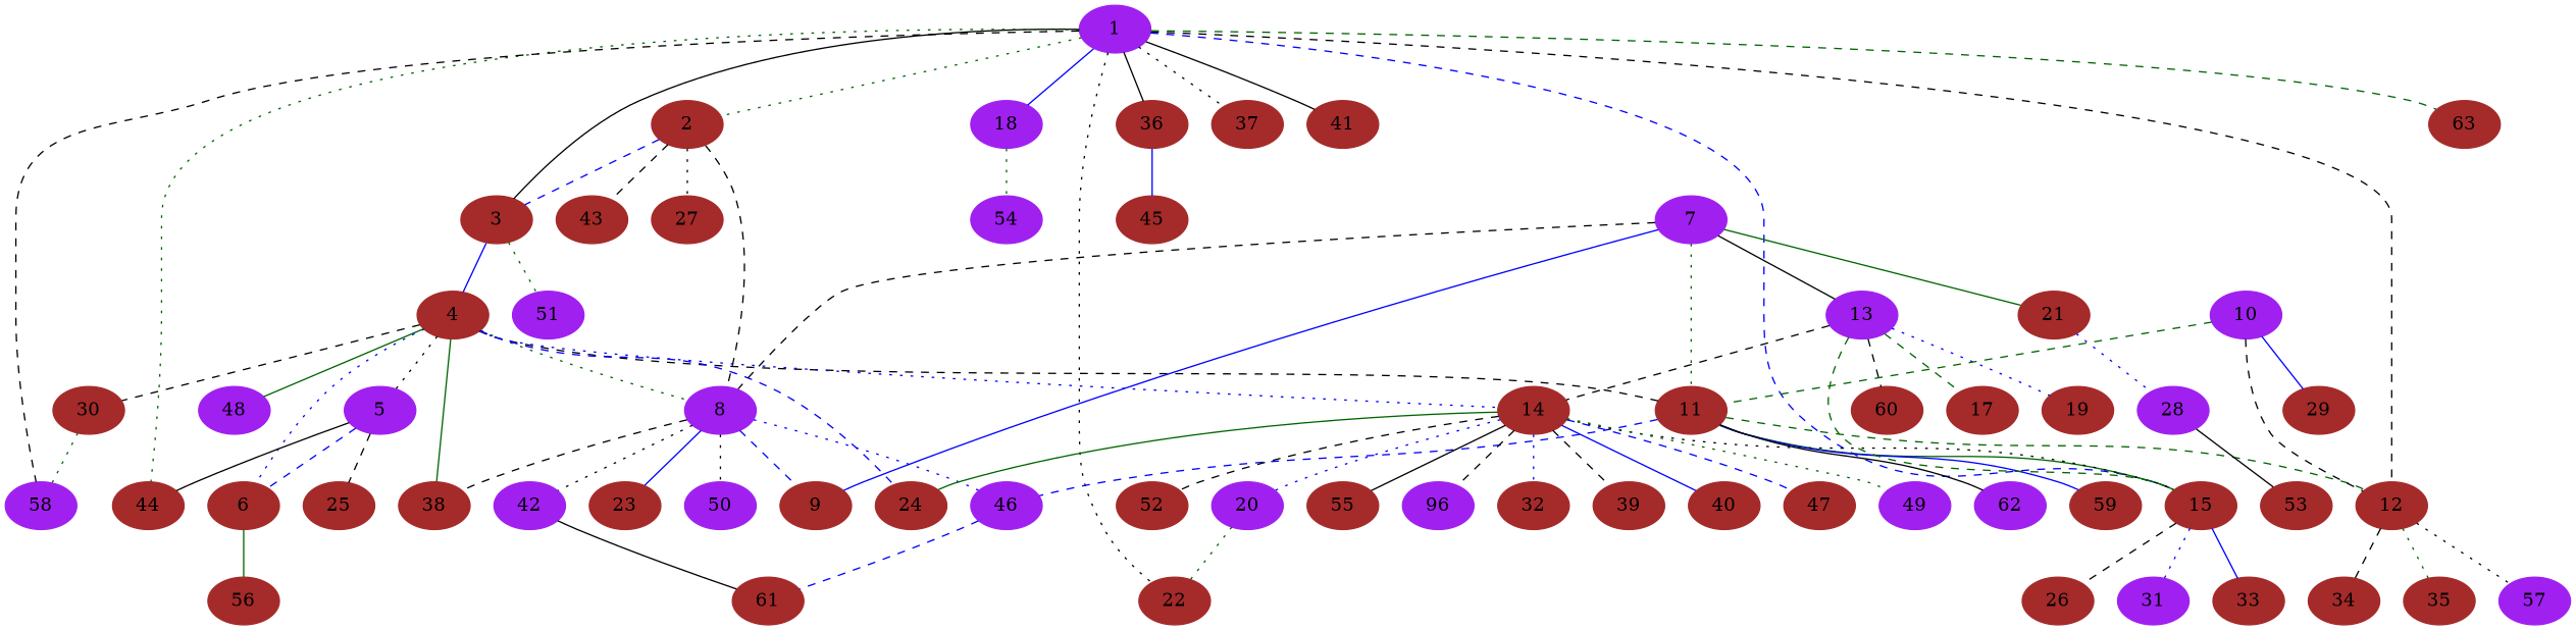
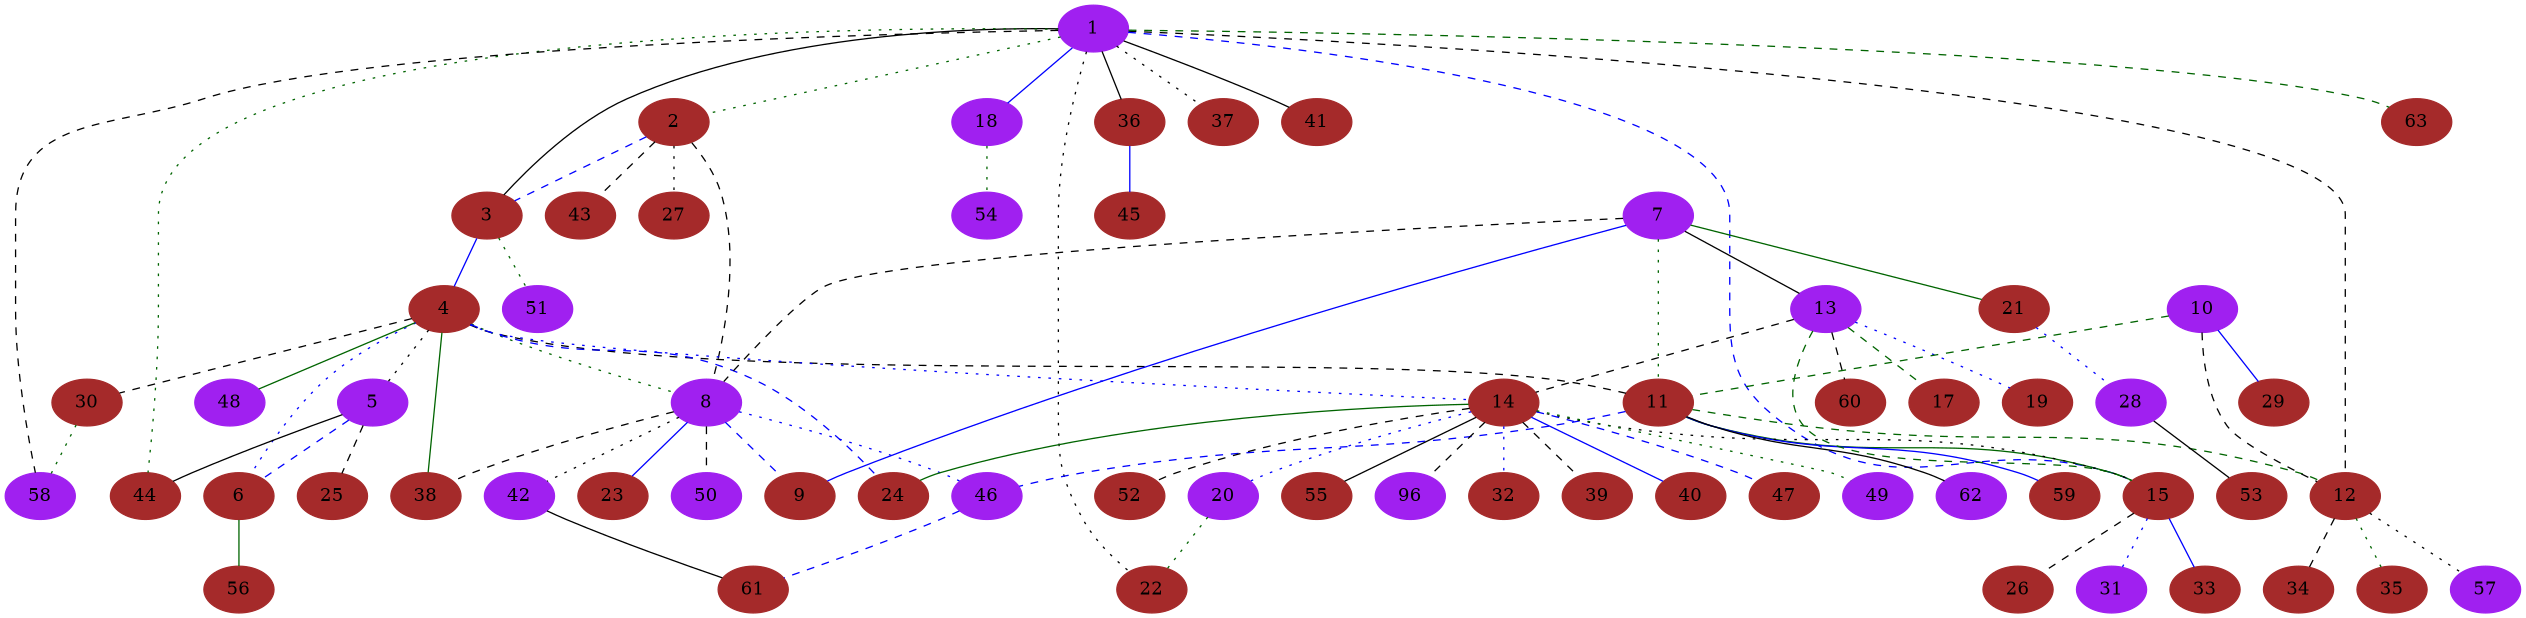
  graph {
    node [color=brown style=filled]
    edge [color=black style=dashed]
    1 [color=purple]
    2
    3
    12
    15
    18 [color=purple]
    22
    36
    37
    41
    44
    58 [color=purple]
    63
    8 [color=purple]
    27
    43
    4
    51 [color=purple]
    34
    35
    57 [color=purple]
    26
    31 [color=purple]
    33
    54 [color=purple]
    45
    38
    9
    23
    42 [color=purple]
    46 [color=purple]
    50 [color=purple]
    5 [color=purple]
    6
    11
    14
    24
    30
    48 [color=purple]
    25
    56
    59
    62 [color=purple]
    n44 [color=purple label=96]
    20 [color=purple]
    32
    39
    40
    47
    49 [color=purple]
    52
    55
    7 [color=purple]
    13 [color=purple]
    21
    17
    19
    60
    28 [color=purple]
    61
    10 [color=purple]
    29
    53
    1 -- 2 [color=darkgreen style=dotted]
    1 -- 3 [style=solid]
    1 -- 12
    1 -- 15 [color=blue]
    1 -- 18 [color=blue style=solid]
    1 -- 22 [style=dotted]
    1 -- 36 [style=solid]
    1 -- 37 [style=dotted]
    1 -- 41 [style=solid]
    1 -- 44 [color=darkgreen style=dotted]
    1 -- 58
    1 -- 63 [color=darkgreen]
    2 -- 3 [color=blue]
    2 -- 8
    2 -- 27 [style=dotted]
    2 -- 43
    3 -- 4 [color=blue style=solid]
    3 -- 51 [color=darkgreen style=dotted]
    12 -- 34
    12 -- 35 [color=darkgreen style=dotted]
    12 -- 57 [style=dotted]
    15 -- 26
    15 -- 31 [color=blue style=dotted]
    15 -- 33 [color=blue style=solid]
    18 -- 54 [color=darkgreen style=dotted]
    36 -- 45 [color=blue style=solid]
    8 -- 38
    8 -- 9 [color=blue]
    8 -- 23 [color=blue style=solid]
    8 -- 42 [style=dotted]
    8 -- 46 [color=blue style=dotted]
-   8 -- 50 [style=dotted]
+   8 -- 50
    4 -- 8 [color=darkgreen style=dotted]
    4 -- 38 [color=darkgreen style=solid]
    4 -- 5 [style=dotted]
    4 -- 6 [color=blue style=dotted]
    4 -- 11
    4 -- 14 [color=blue style=dotted]
    4 -- 24 [color=blue]
    4 -- 30
    4 -- 48 [color=darkgreen style=solid]
    42 -- 61 [style=solid]
    46 -- 61 [color=blue]
    5 -- 44 [style=solid]
    5 -- 6 [color=blue]
    5 -- 25
    6 -- 56 [color=darkgreen style=solid]
    11 -- 12 [color=darkgreen]
    11 -- 15 [color=darkgreen style=solid]
    11 -- 46 [color=blue]
    11 -- 59 [color=blue style=solid]
    11 -- 62 [style=solid]
    14 -- 15 [style=dotted]
    14 -- 24 [color=darkgreen style=solid]
    14 -- n44
    14 -- 20 [color=blue style=dotted]
    14 -- 32 [color=blue style=dotted]
    14 -- 39
    14 -- 40 [color=blue style=solid]
    14 -- 47 [color=blue]
    14 -- 49 [color=darkgreen style=dotted]
    14 -- 52
    14 -- 55 [style=solid]
    30 -- 58 [color=darkgreen style=dotted]
    20 -- 22 [color=darkgreen style=dotted]
    7 -- 8
    7 -- 9 [color=blue style=solid]
    7 -- 11 [color=darkgreen style=dotted]
    7 -- 13 [style=solid]
    7 -- 21 [color=darkgreen style=solid]
    13 -- 15 [color=darkgreen]
    13 -- 14
    13 -- 17 [color=darkgreen]
    13 -- 19 [color=blue style=dotted]
    13 -- 60
    21 -- 28 [color=blue style=dotted]
    28 -- 53 [style=solid]
    10 -- 12
    10 -- 11 [color=darkgreen]
    10 -- 29 [color=blue style=solid]
  }
